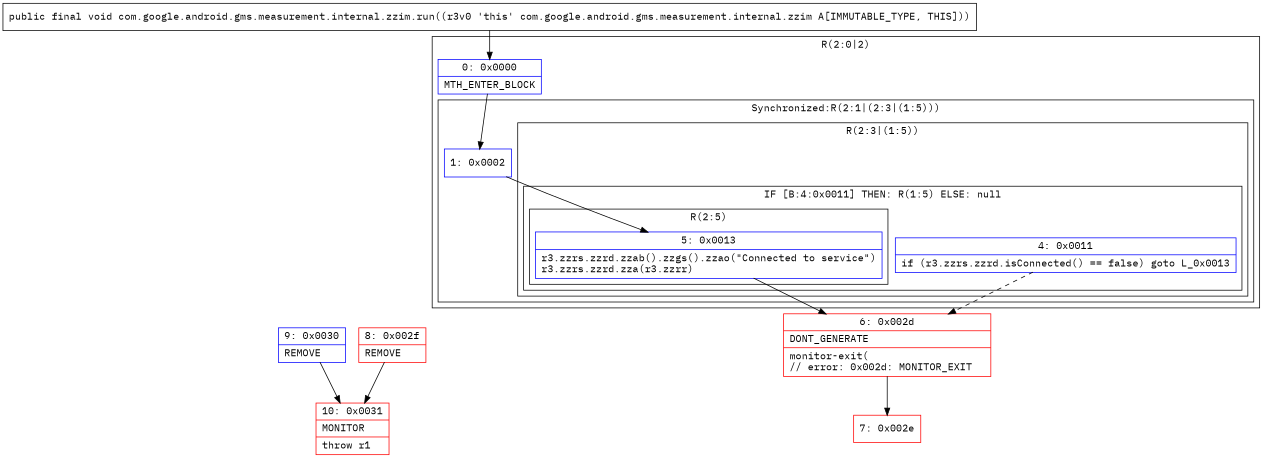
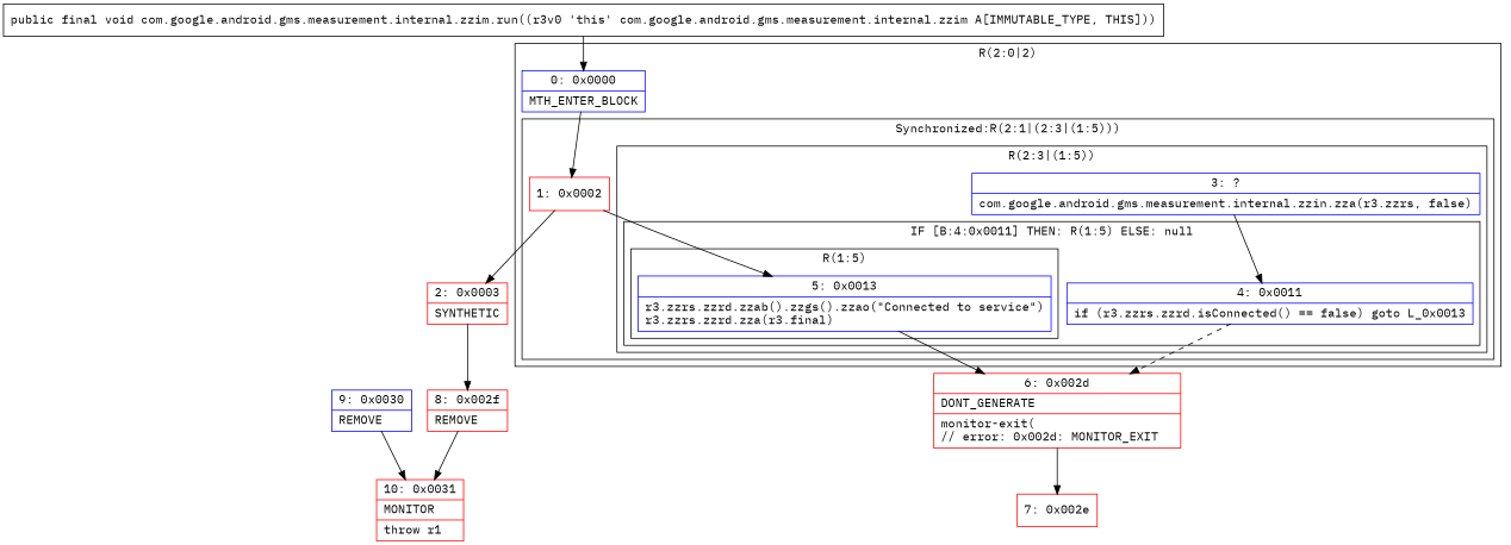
  digraph {
    fontname="IBM Plex Mono"
    node [color=blue fontname="IBM Plex Mono" shape=record]
    edge [fontname="IBM Plex Mono"]
-   n1 [label="{5\:\ 0x0013|r3.zzrs.zzrd.zzab().zzgs().zzao(\"Connected to service\")\lr3.zzrs.zzrd.zza(r3.zzrr)\l}"]
+   n1 [label="{5\:\ 0x0013|r3.zzrs.zzrd.zzab().zzgs().zzao(\"Connected to service\")\lr3.zzrs.zzrd.zza(r3.final)\l}"]
    n2 [label="{4\:\ 0x0011|if (r3.zzrs.zzrd.isConnected() == false) goto L_0x0013\l}"]
-   n4 [label="{1\:\ 0x0002}"]
+   n3 [label="{3\:\ ?|com.google.android.gms.measurement.internal.zzin.zza(r3.zzrs, false)\l}"]
+   n4 [color=red label="{1\:\ 0x0002}"]
    n5 [label="{0\:\ 0x0000|MTH_ENTER_BLOCK\l}"]
    n6 [color=red label="{6\:\ 0x002d|DONT_GENERATE\l|monitor\-exit(\l\/\/ error: 0x002d: MONITOR_EXIT  \l}"]
+   n7 [color=red label="{2\:\ 0x0003|SYNTHETIC\l}"]
    n8 [color=red label="{8\:\ 0x002f|REMOVE\l}"]
    n9 [color=red label="{7\:\ 0x002e}"]
    n10 [color=red label="{10\:\ 0x0031|MONITOR\l|throw r1\l}"]
    n11 [label="{9\:\ 0x0030|REMOVE\l}"]
    n12 [label="{public final void com.google.android.gms.measurement.internal.zzim.run((r3v0 'this' com.google.android.gms.measurement.internal.zzim A[IMMUTABLE_TYPE, THIS])) }" color=""]
    subgraph cluster_1 {
      label="R(2:0|2)"
      n5
      subgraph cluster_2 {
        label="Synchronized:R(2:1|(2:3|(1:5)))"
        n4
        subgraph cluster_3 {
          label="R(2:3|(1:5))"
+         n3
          subgraph cluster_4 {
            label="IF [B:4:0x0011] THEN: R(1:5) ELSE: null"
            n2
            subgraph cluster_5 {
-             label="R(2:5)"
+             label="R(1:5)"
              n1
            }
          }
        }
      }
    }
    n1 -> n6
    n2 -> n6 [style=dashed]
+   n3 -> n2
    n4 -> n1
+   n4 -> n7
    n5 -> n4
    n6 -> n9
+   n7 -> n8
    n8 -> n10
    n11 -> n10
    n12 -> n5
  }
